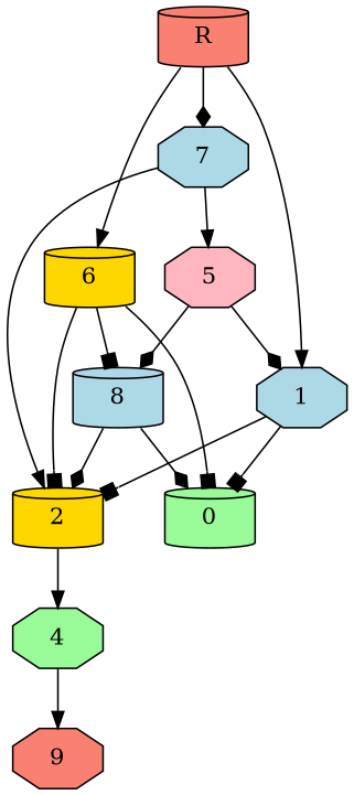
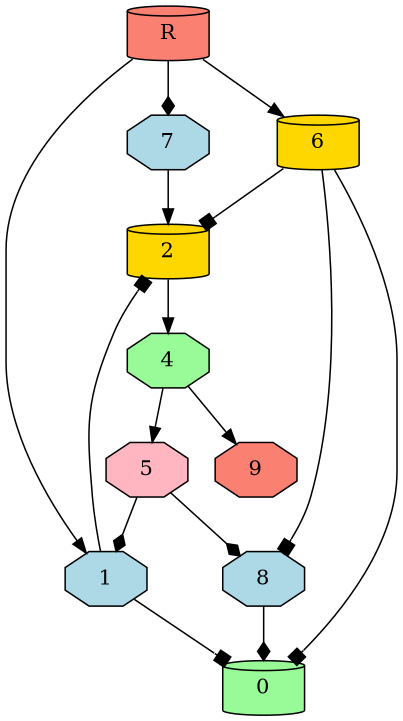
  digraph {
    node [fillcolor=lightblue shape=octagon style=filled]
    edge [arrowhead=normal]
    2 [fillcolor=gold shape=cylinder]
    1
    n3 [fillcolor=palegreen label=0 shape=cylinder]
    4 [fillcolor=palegreen]
    5 [fillcolor=lightpink]
    9 [fillcolor=salmon]
-   8 [shape=cylinder]
+   8
    6 [fillcolor=gold shape=cylinder]
    7
    R [fillcolor=salmon shape=cylinder]
    2 -> 4
    1 -> 2 [arrowhead=box]
    1 -> n3 [arrowhead=box]
-   7 -> 5
+   4 -> 5
    4 -> 9
    5 -> 1 [arrowhead=diamond]
    5 -> 8 [arrowhead=diamond]
-   8 -> 2 [arrowhead=diamond]
    8 -> n3 [arrowhead=diamond]
    6 -> 2 [arrowhead=box]
    6 -> n3 [arrowhead=box]
    6 -> 8 [arrowhead=box]
    7 -> 2
    R -> 1
    R -> 6
    R -> 7 [arrowhead=diamond]
  }
